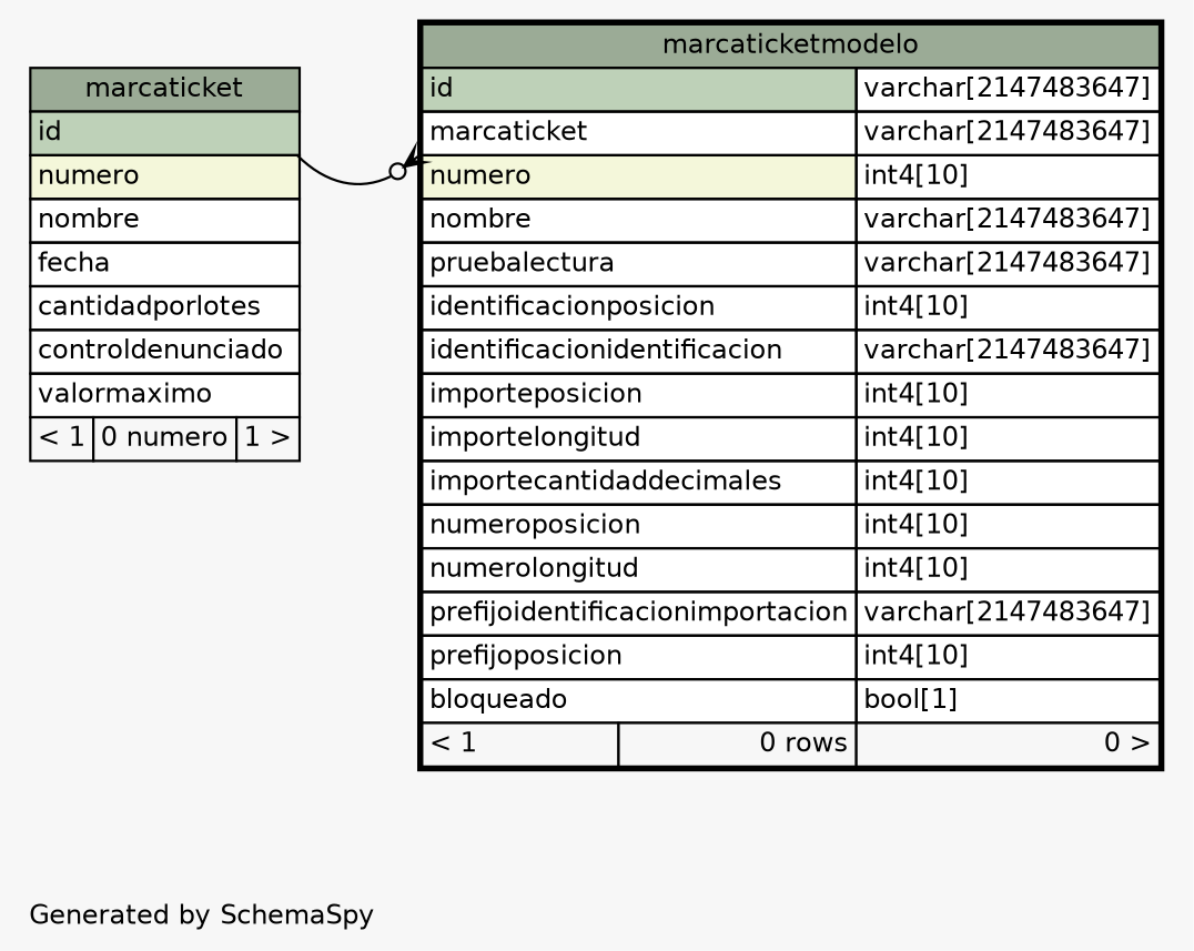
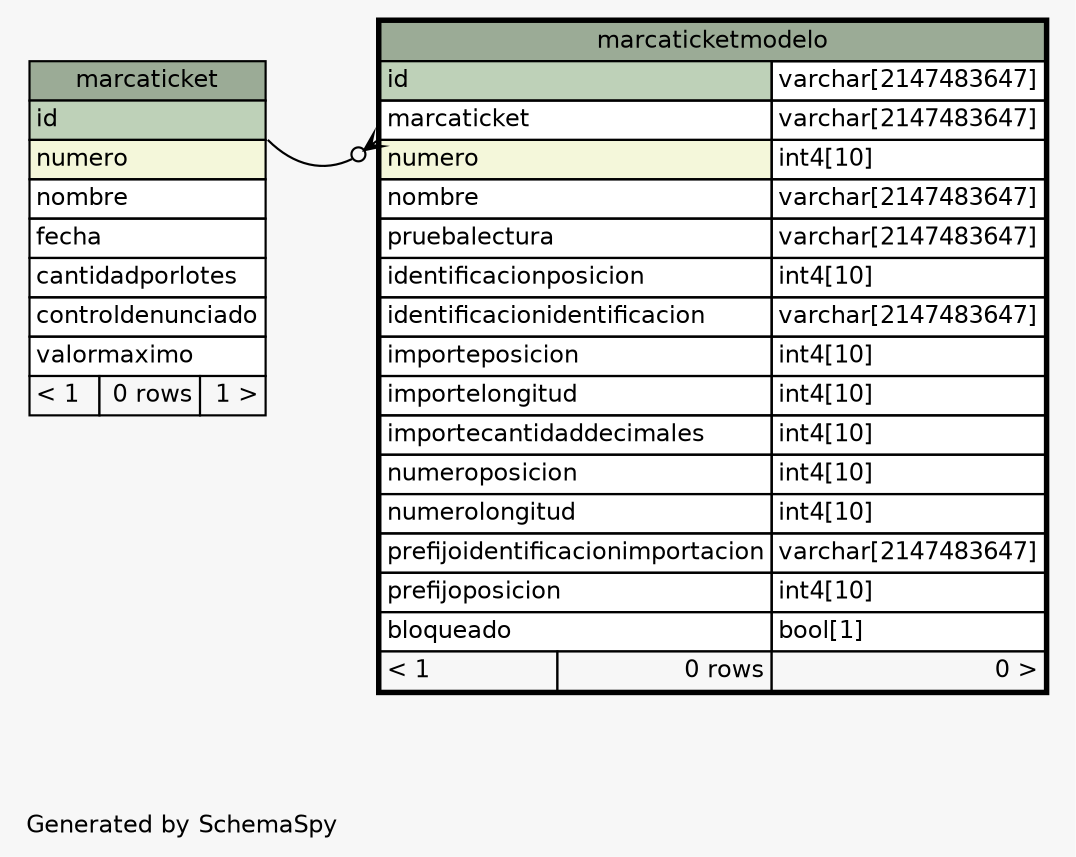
  digraph {
    bgcolor="#f7f7f7"
    fontname=Helvetica
    fontsize=11
    label="\nGenerated by SchemaSpy"
    labeljust=l
    nodesep=0.18
    rankdir=RL
    ranksep=0.46
    node [fontname=Helvetica fontsize=11 shape=plaintext]
    n1 [label=<     <TABLE BORDER="2" CELLBORDER="1" CELLSPACING="0" BGCOLOR="#ffffff">       <TR><TD COLSPAN="3" BGCOLOR="#9bab96" ALIGN="CENTER">marcaticketmodelo</TD></TR>       <TR><TD PORT="id" COLSPAN="2" BGCOLOR="#bed1b8" ALIGN="LEFT">id</TD><TD PORT="id.type" ALIGN="LEFT">varchar[2147483647]</TD></TR>       <TR><TD PORT="marcaticket" COLSPAN="2" ALIGN="LEFT">marcaticket</TD><TD PORT="marcaticket.type" ALIGN="LEFT">varchar[2147483647]</TD></TR>       <TR><TD PORT="numero" COLSPAN="2" BGCOLOR="#f4f7da" ALIGN="LEFT">numero</TD><TD PORT="numero.type" ALIGN="LEFT">int4[10]</TD></TR>       <TR><TD PORT="nombre" COLSPAN="2" ALIGN="LEFT">nombre</TD><TD PORT="nombre.type" ALIGN="LEFT">varchar[2147483647]</TD></TR>       <TR><TD PORT="pruebalectura" COLSPAN="2" ALIGN="LEFT">pruebalectura</TD><TD PORT="pruebalectura.type" ALIGN="LEFT">varchar[2147483647]</TD></TR>       <TR><TD PORT="identificacionposicion" COLSPAN="2" ALIGN="LEFT">identificacionposicion</TD><TD PORT="identificacionposicion.type" ALIGN="LEFT">int4[10]</TD></TR>       <TR><TD PORT="identificacionidentificacion" COLSPAN="2" ALIGN="LEFT">identificacionidentificacion</TD><TD PORT="identificacionidentificacion.type" ALIGN="LEFT">varchar[2147483647]</TD></TR>       <TR><TD PORT="importeposicion" COLSPAN="2" ALIGN="LEFT">importeposicion</TD><TD PORT="importeposicion.type" ALIGN="LEFT">int4[10]</TD></TR>       <TR><TD PORT="importelongitud" COLSPAN="2" ALIGN="LEFT">importelongitud</TD><TD PORT="importelongitud.type" ALIGN="LEFT">int4[10]</TD></TR>       <TR><TD PORT="importecantidaddecimales" COLSPAN="2" ALIGN="LEFT">importecantidaddecimales</TD><TD PORT="importecantidaddecimales.type" ALIGN="LEFT">int4[10]</TD></TR>       <TR><TD PORT="numeroposicion" COLSPAN="2" ALIGN="LEFT">numeroposicion</TD><TD PORT="numeroposicion.type" ALIGN="LEFT">int4[10]</TD></TR>       <TR><TD PORT="numerolongitud" COLSPAN="2" ALIGN="LEFT">numerolongitud</TD><TD PORT="numerolongitud.type" ALIGN="LEFT">int4[10]</TD></TR>       <TR><TD PORT="prefijoidentificacionimportacion" COLSPAN="2" ALIGN="LEFT">prefijoidentificacionimportacion</TD><TD PORT="prefijoidentificacionimportacion.type" ALIGN="LEFT">varchar[2147483647]</TD></TR>       <TR><TD PORT="prefijoposicion" COLSPAN="2" ALIGN="LEFT">prefijoposicion</TD><TD PORT="prefijoposicion.type" ALIGN="LEFT">int4[10]</TD></TR>       <TR><TD PORT="bloqueado" COLSPAN="2" ALIGN="LEFT">bloqueado</TD><TD PORT="bloqueado.type" ALIGN="LEFT">bool[1]</TD></TR>       <TR><TD ALIGN="LEFT" BGCOLOR="#f7f7f7">&lt; 1</TD><TD ALIGN="RIGHT" BGCOLOR="#f7f7f7">0 rows</TD><TD ALIGN="RIGHT" BGCOLOR="#f7f7f7">0 &gt;</TD></TR>     </TABLE>>]
-   n2 [label=<     <TABLE BORDER="0" CELLBORDER="1" CELLSPACING="0" BGCOLOR="#ffffff">       <TR><TD COLSPAN="3" BGCOLOR="#9bab96" ALIGN="CENTER">marcaticket</TD></TR>       <TR><TD PORT="id" COLSPAN="3" BGCOLOR="#bed1b8" ALIGN="LEFT">id</TD></TR>       <TR><TD PORT="numero" COLSPAN="3" BGCOLOR="#f4f7da" ALIGN="LEFT">numero</TD></TR>       <TR><TD PORT="nombre" COLSPAN="3" ALIGN="LEFT">nombre</TD></TR>       <TR><TD PORT="fecha" COLSPAN="3" ALIGN="LEFT">fecha</TD></TR>       <TR><TD PORT="cantidadporlotes" COLSPAN="3" ALIGN="LEFT">cantidadporlotes</TD></TR>       <TR><TD PORT="controldenunciado" COLSPAN="3" ALIGN="LEFT">controldenunciado</TD></TR>       <TR><TD PORT="valormaximo" COLSPAN="3" ALIGN="LEFT">valormaximo</TD></TR>       <TR><TD ALIGN="LEFT" BGCOLOR="#f7f7f7">&lt; 1</TD><TD ALIGN="RIGHT" BGCOLOR="#f7f7f7">0 numero</TD><TD ALIGN="RIGHT" BGCOLOR="#f7f7f7">1 &gt;</TD></TR>     </TABLE>>]
+   n2 [label=<     <TABLE BORDER="0" CELLBORDER="1" CELLSPACING="0" BGCOLOR="#ffffff">       <TR><TD COLSPAN="3" BGCOLOR="#9bab96" ALIGN="CENTER">marcaticket</TD></TR>       <TR><TD PORT="id" COLSPAN="3" BGCOLOR="#bed1b8" ALIGN="LEFT">id</TD></TR>       <TR><TD PORT="numero" COLSPAN="3" BGCOLOR="#f4f7da" ALIGN="LEFT">numero</TD></TR>       <TR><TD PORT="nombre" COLSPAN="3" ALIGN="LEFT">nombre</TD></TR>       <TR><TD PORT="fecha" COLSPAN="3" ALIGN="LEFT">fecha</TD></TR>       <TR><TD PORT="cantidadporlotes" COLSPAN="3" ALIGN="LEFT">cantidadporlotes</TD></TR>       <TR><TD PORT="controldenunciado" COLSPAN="3" ALIGN="LEFT">controldenunciado</TD></TR>       <TR><TD PORT="valormaximo" COLSPAN="3" ALIGN="LEFT">valormaximo</TD></TR>       <TR><TD ALIGN="LEFT" BGCOLOR="#f7f7f7">&lt; 1</TD><TD ALIGN="RIGHT" BGCOLOR="#f7f7f7">0 rows</TD><TD ALIGN="RIGHT" BGCOLOR="#f7f7f7">1 &gt;</TD></TR>     </TABLE>>]
    n1 -> n2 [arrowhead=none arrowsize=0.8 arrowtail=crowodot dir=back headport="id:se" tailport="marcaticket:sw"]
  }
